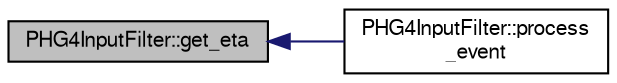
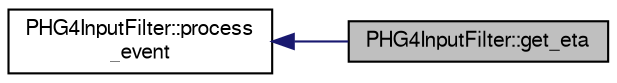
  digraph {
    rankdir=LR
    node [color=black fontname=FreeSans fontsize=10 shape=record]
    n1 [fillcolor=grey75 fontcolor=black height=0.2 label="PHG4InputFilter::get_eta" style=filled width=0.4]
    n2 [height=0.2 label="PHG4InputFilter::process\l_event" width=0.4]
-   n1 -> n2 [color=midnightblue dir=back fontname=FreeSans fontsize=10 labelfontname=FreeSans labelfontsize=10 style=solid]
+   n2 -> n1 [color=midnightblue dir=back fontname=FreeSans fontsize=10 labelfontname=FreeSans labelfontsize=10 style=solid]
  }
